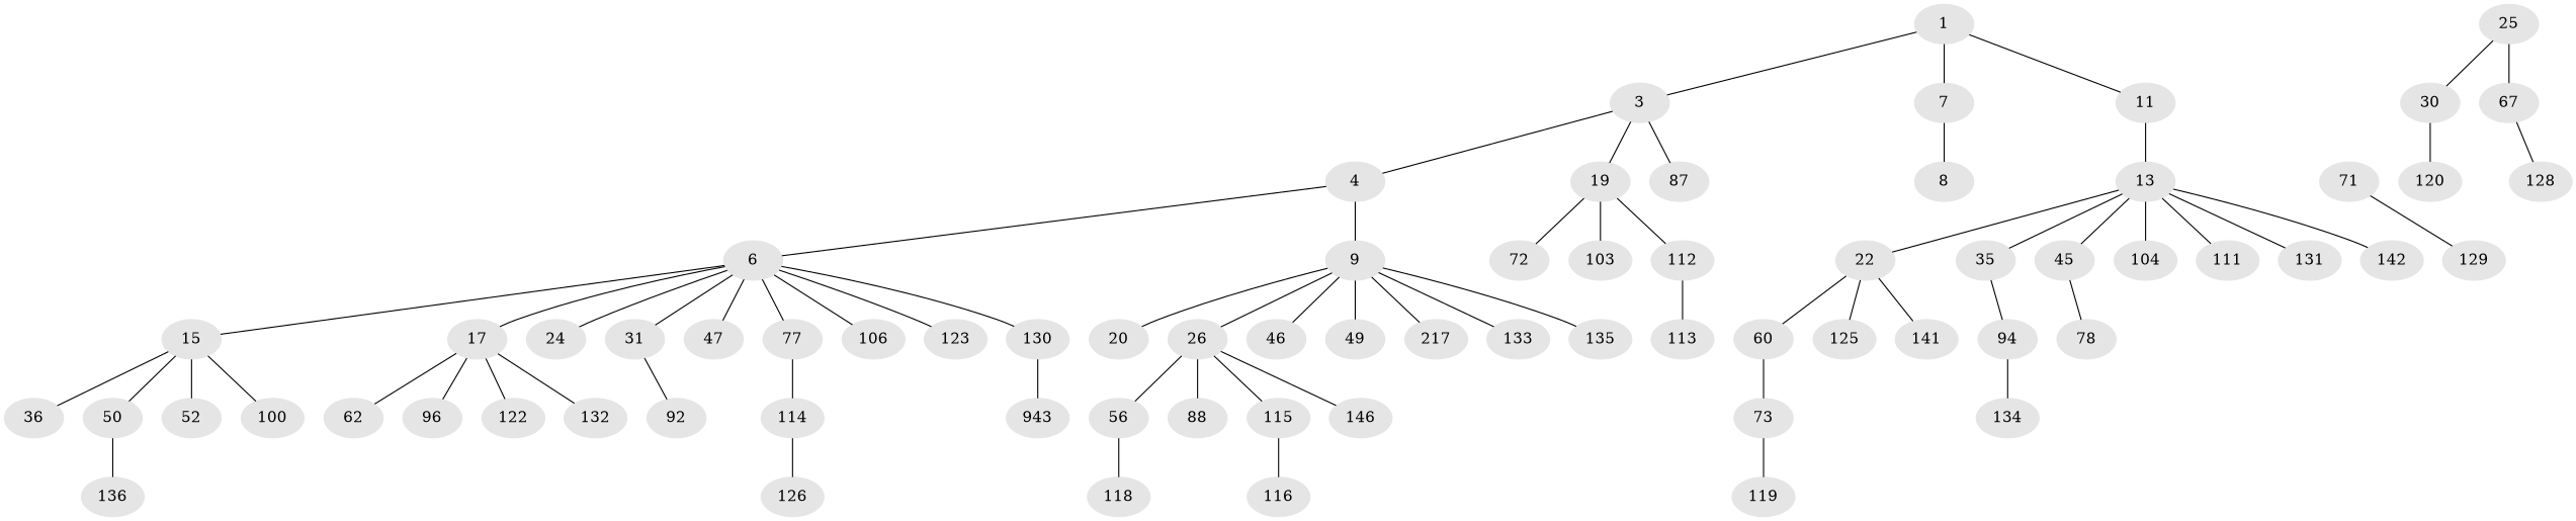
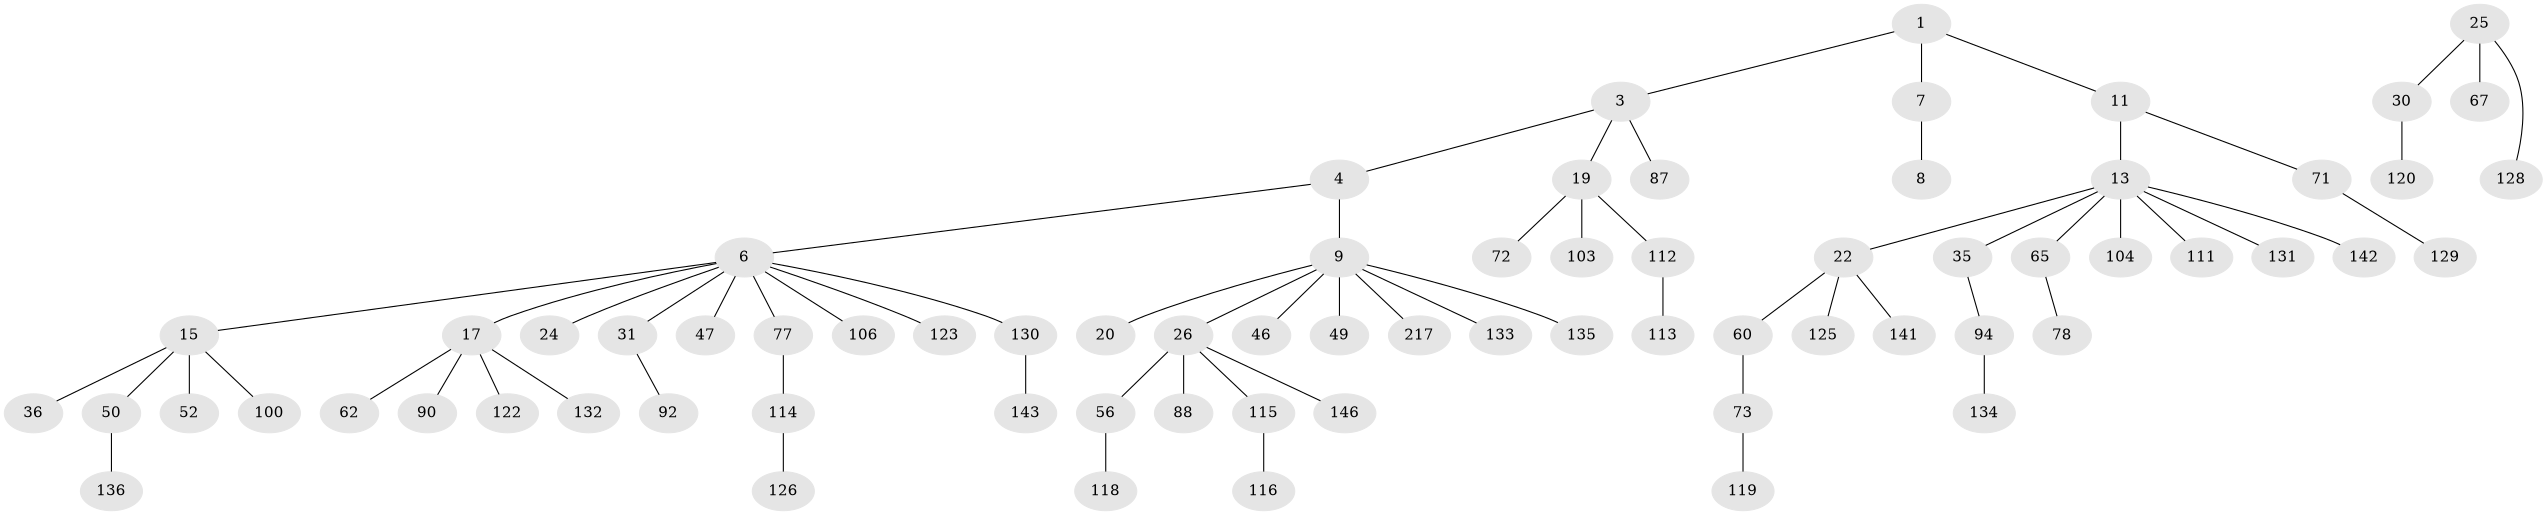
  graph {
    node [color=gray90 style=filled]
    1 [super="+2+86+44"]
    3 [super="+10+5"]
    7 [super="+101"]
    11
    4
    19
    87 [super="+139"]
    8 [super="+48+43"]
    13 [super="+14"]
    71
    6 [super="+18"]
    9 [super="+102+16+12"]
    72 [super="+97"]
    103
    112
    15 [super="+23"]
    17 [super="+40+33+89"]
    24
    31 [super="+42+63"]
    47
    77 [super="+99"]
    106
    123
    130
    20 [super="+124"]
    26 [super="+32"]
    46
    49 [super="+70"]
    n29 [label=217 super="+144"]
    133
    135
    36
    50 [super="+58+57"]
    52
    100
    62
-   90 [label=96]
+   90
    122
    132
    92
    114
-   143 [label=943]
+   143
    56
    88
    115 [super="+140"]
    146
    22 [super="+98"]
    35 [super="+66"]
-   45 [super="+65"]
+   45 [super="+65" label=65]
    104
    111
    131
    142
    129
    60 [super="+75"]
    125
    141
    94
    78
    136
    30 [super="+147+68+34"]
    25
    67 [super="+83+105"]
    113
    73 [super="+76+138"]
    120
    128
    118
    116
    134
    119
    126
    1 -- 3
    1 -- 7
    1 -- 11
    3 -- 4
    3 -- 19
    3 -- 87
    7 -- 8
    11 -- 13
+   11 -- 71
    4 -- 6
    4 -- 9
    19 -- 72
    19 -- 103
    19 -- 112
    13 -- 22
    13 -- 35
    13 -- 45
    13 -- 104
    13 -- 111
    13 -- 131
    13 -- 142
    71 -- 129
    6 -- 15
    6 -- 17
    6 -- 24
    6 -- 31
    6 -- 47
    6 -- 77
    6 -- 106
    6 -- 123
    6 -- 130
    9 -- 20
    9 -- 26
    9 -- 46
    9 -- 49
    9 -- n29
    9 -- 133
    9 -- 135
    112 -- 113
    15 -- 36
    15 -- 50
    15 -- 52
    15 -- 100
    17 -- 62
    17 -- 90
    17 -- 122
    17 -- 132
    31 -- 92
    77 -- 114
    130 -- 143
    26 -- 56
    26 -- 88
    26 -- 115
    26 -- 146
    50 -- 136
    114 -- 126
    56 -- 118
    115 -- 116
    22 -- 60
    22 -- 125
    22 -- 141
    35 -- 94
    45 -- 78
    60 -- 73
    94 -- 134
    30 -- 120
    25 -- 30
    25 -- 67
-   67 -- 128
+   25 -- 128
    73 -- 119
  }
